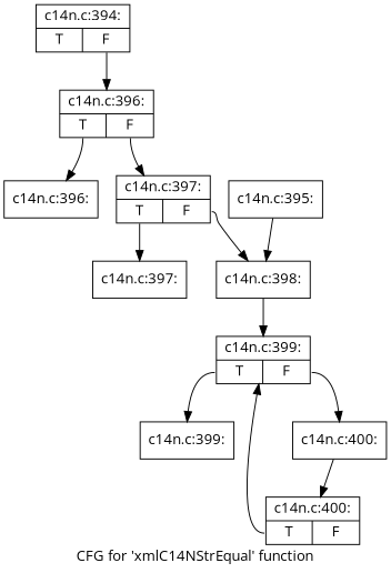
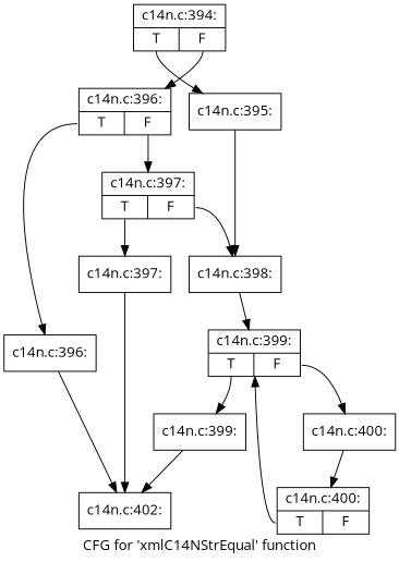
  digraph {
    fontname="Open Sans"
    label="CFG for 'xmlC14NStrEqual' function"
    node [fontname="Open Sans" shape=record]
    edge [fontname="Open Sans"]
    n1 [label="{c14n.c:394:|{<s0>T|<s1>F}}"]
    n2 [label="{c14n.c:395:}"]
    n3 [label="{c14n.c:396:|{<s0>T|<s1>F}}"]
    n4 [label="{c14n.c:398:}"]
    n5 [label="{c14n.c:396:}"]
    n6 [label="{c14n.c:397:|{<s0>T|<s1>F}}"]
+   n7 [label="{c14n.c:402:}"]
    n8 [label="{c14n.c:397:}"]
    n9 [label="{c14n.c:399:|{<s0>T|<s1>F}}"]
    n10 [label="{c14n.c:399:}"]
    n11 [label="{c14n.c:400:}"]
    n12 [label="{c14n.c:400:|{<s0>T|<s1>F}}"]
+   n1 -> n2 [tailport=s0]
    n1 -> n3 [tailport=s1]
    n2 -> n4
    n3 -> n5 [tailport=s0]
    n3 -> n6 [tailport=s1]
    n4 -> n9
+   n5 -> n7
    n6 -> n4 [tailport=s1]
    n6 -> n8 [tailport=s0]
+   n8 -> n7
    n9 -> n10 [tailport=s0]
    n9 -> n11 [tailport=s1]
+   n10 -> n7
    n11 -> n12
    n12 -> n9 [tailport=s0]
  }
